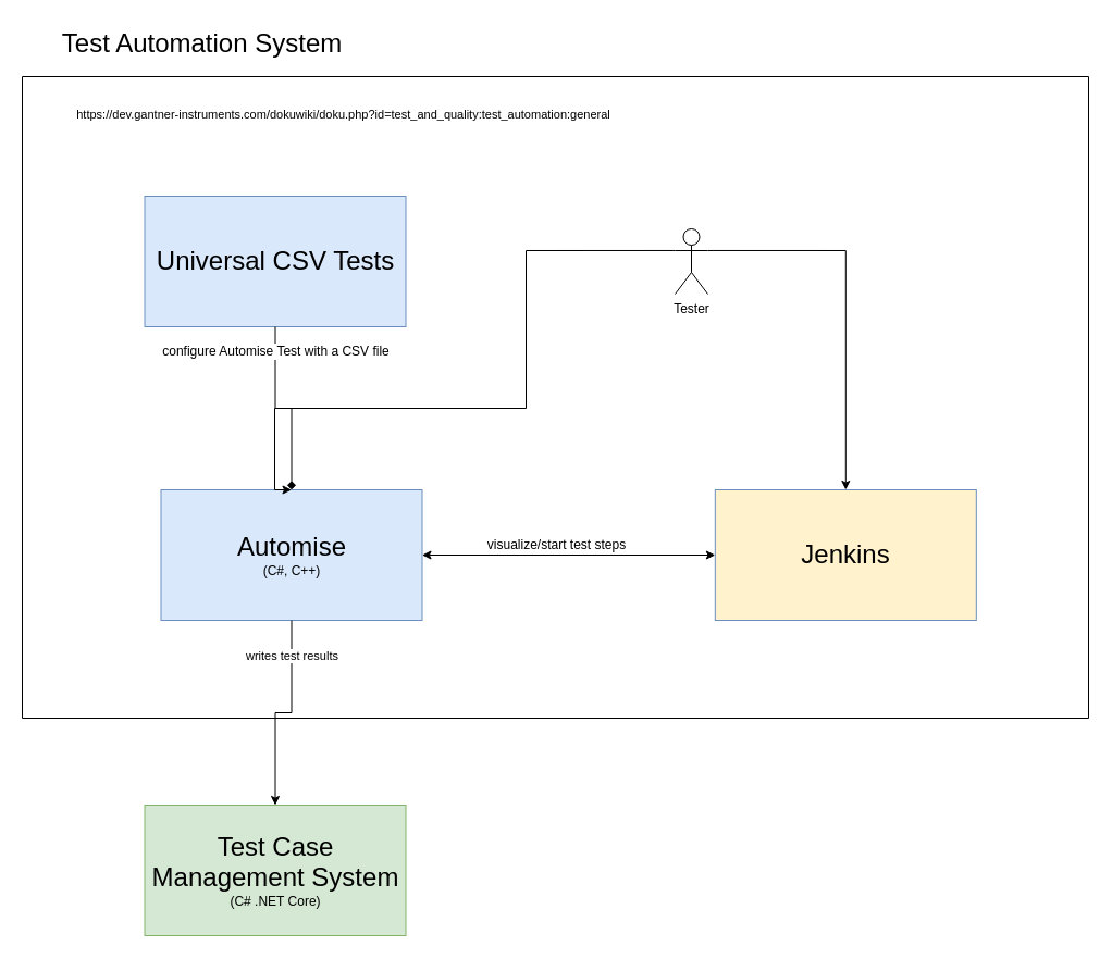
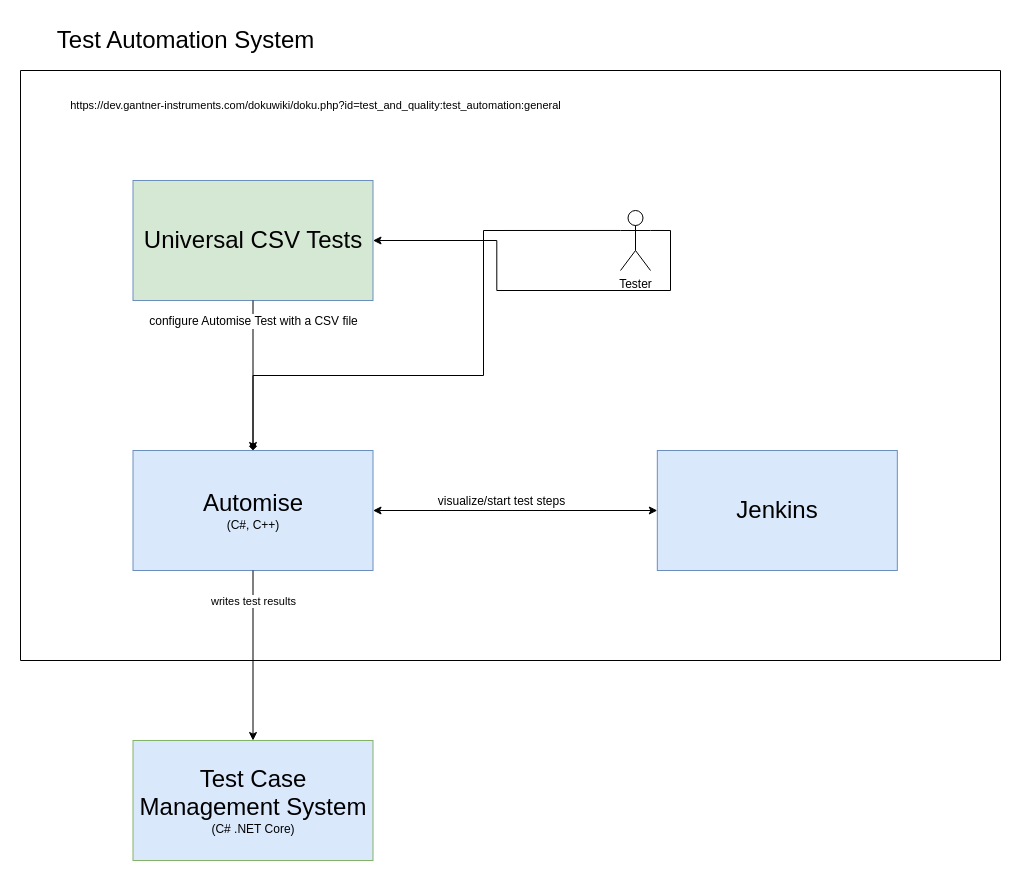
  <mxCell id="0" />
  <mxCell id="1" parent="0" />
  <mxCell id="2" value="" style="swimlane;startSize=0;fontSize=11;" parent="1" vertex="1"><mxGeometry x="20" y="70" width="980" height="590" as="geometry"><mxRectangle x="-50" y="90" width="50" height="40" as="alternateBounds" /></mxGeometry></mxCell>
  <mxCell id="3" value="https://dev.gantner-instruments.com/dokuwiki/doku.php?id=test_and_quality:test_automation:general" style="text;html=1;align=center;verticalAlign=middle;resizable=0;points=[];autosize=1;strokeColor=none;fillColor=none;fontSize=11;" parent="2" vertex="1"><mxGeometry x="40" y="20" width="510" height="30" as="geometry" /></mxCell>
- <mxCell id="4" value="&lt;font style=&quot;font-size: 24px;&quot;&gt;Universal CSV Tests&lt;/font&gt;" style="rounded=0;whiteSpace=wrap;html=1;fillColor=#dae8fc;strokeColor=#6c8ebf;" parent="2" vertex="1"><mxGeometry x="112.5" y="110" width="240" height="120" as="geometry" /></mxCell>
- <mxCell id="5" value="&lt;font style=&quot;&quot;&gt;&lt;span style=&quot;font-size: 24px;&quot;&gt;Automise&lt;/span&gt;&lt;br&gt;&lt;font style=&quot;font-size: 12px;&quot;&gt;(C#, C++)&lt;/font&gt;&lt;br&gt;&lt;/font&gt;" style="rounded=0;whiteSpace=wrap;html=1;fillColor=#dae8fc;strokeColor=#6c8ebf;" parent="2" vertex="1"><mxGeometry x="127.5" y="380" width="240" height="120" as="geometry" /></mxCell>
+ <mxCell id="4" value="&lt;font style=&quot;font-size: 24px;&quot;&gt;Universal CSV Tests&lt;/font&gt;" style="rounded=0;whiteSpace=wrap;html=1;fillColor=#d5e8d4;strokeColor=#6c8ebf;" parent="2" vertex="1"><mxGeometry x="112.5" y="110" width="240" height="120" as="geometry" /></mxCell>
+ <mxCell id="5" value="&lt;font style=&quot;&quot;&gt;&lt;span style=&quot;font-size: 24px;&quot;&gt;Automise&lt;/span&gt;&lt;br&gt;&lt;font style=&quot;font-size: 12px;&quot;&gt;(C#, C++)&lt;/font&gt;&lt;br&gt;&lt;/font&gt;" style="rounded=0;whiteSpace=wrap;html=1;fillColor=#dae8fc;strokeColor=#6c8ebf;" parent="2" vertex="1"><mxGeometry x="112.5" y="380" width="240" height="120" as="geometry" /></mxCell>
  <mxCell id="6" style="edgeStyle=orthogonalEdgeStyle;rounded=0;orthogonalLoop=1;jettySize=auto;html=1;entryX=0.5;entryY=0;entryDx=0;entryDy=0;fontSize=11;endArrow=diamond;" parent="2" source="4" target="5" edge="1"><mxGeometry relative="1" as="geometry" /></mxCell>
  <mxCell id="7" value="configure Automise Test with a CSV file" style="edgeLabel;html=1;align=center;verticalAlign=middle;resizable=0;points=[];fontSize=12;" parent="6" vertex="1" connectable="0"><mxGeometry x="-0.743" y="-2" relative="1" as="geometry"><mxPoint x="2" y="1" as="offset" /></mxGeometry></mxCell>
  <mxCell id="8" style="edgeStyle=orthogonalEdgeStyle;rounded=0;orthogonalLoop=1;jettySize=auto;html=1;exitX=0.5;exitY=1;exitDx=0;exitDy=0;fontSize=11;" parent="2" edge="1"><mxGeometry relative="1" as="geometry"><mxPoint x="510.82" y="440" as="sourcePoint" /><mxPoint x="510.82" y="440" as="targetPoint" /></mxGeometry></mxCell>
  <mxCell id="9" value="" style="endArrow=classic;startArrow=classic;html=1;rounded=0;entryX=0;entryY=0.5;entryDx=0;entryDy=0;exitX=1;exitY=0.5;exitDx=0;exitDy=0;" parent="2" source="5" target="11" edge="1"><mxGeometry width="50" height="50" relative="1" as="geometry"><mxPoint x="391.82" y="439.58" as="sourcePoint" /><mxPoint x="636.82" y="439.58" as="targetPoint" /></mxGeometry></mxCell>
  <mxCell id="10" value="&lt;span style=&quot;font-size: 12px&quot;&gt;visualize/start test steps&lt;/span&gt;" style="edgeLabel;html=1;align=center;verticalAlign=middle;resizable=0;points=[];" parent="9" vertex="1" connectable="0"><mxGeometry x="-0.352" y="-2" relative="1" as="geometry"><mxPoint x="36" y="-12" as="offset" /></mxGeometry></mxCell>
- <mxCell id="11" value="&lt;font style=&quot;font-size: 24px;&quot;&gt;Jenkins&lt;/font&gt;" style="rounded=0;whiteSpace=wrap;html=1;fillColor=#fff2cc;strokeColor=#6c8ebf;" parent="2" vertex="1"><mxGeometry x="636.82" y="380" width="240" height="120" as="geometry" /></mxCell>
+ <mxCell id="11" value="&lt;font style=&quot;font-size: 24px;&quot;&gt;Jenkins&lt;/font&gt;" style="rounded=0;whiteSpace=wrap;html=1;fillColor=#dae8fc;strokeColor=#6c8ebf;" parent="2" vertex="1"><mxGeometry x="636.82" y="380" width="240" height="120" as="geometry" /></mxCell>
  <mxCell id="12" style="edgeStyle=orthogonalEdgeStyle;rounded=0;orthogonalLoop=1;jettySize=auto;html=1;entryX=0.5;entryY=0;entryDx=0;entryDy=0;exitX=0;exitY=0.333;exitDx=0;exitDy=0;exitPerimeter=0;" parent="2" source="14" target="5" edge="1"><mxGeometry relative="1" as="geometry"><Array as="points"><mxPoint x="463" y="160" /><mxPoint x="463" y="305" /><mxPoint x="232" y="305" /></Array></mxGeometry></mxCell>
- <mxCell id="13" style="edgeStyle=orthogonalEdgeStyle;rounded=0;orthogonalLoop=1;jettySize=auto;html=1;exitX=1;exitY=0.333;exitDx=0;exitDy=0;exitPerimeter=0;" parent="2" source="14" target="11" edge="1"><mxGeometry relative="1" as="geometry" /></mxCell>
+ <mxCell id="13" style="edgeStyle=orthogonalEdgeStyle;rounded=0;orthogonalLoop=1;jettySize=auto;html=1;exitX=1;exitY=0.333;exitDx=0;exitDy=0;exitPerimeter=0;" parent="2" source="14" target="4" edge="1"><mxGeometry relative="1" as="geometry" /></mxCell>
  <mxCell id="14" value="Tester" style="shape=umlActor;verticalLabelPosition=bottom;verticalAlign=top;html=1;outlineConnect=0;" parent="2" vertex="1"><mxGeometry x="600" y="140" width="30" height="60" as="geometry" /></mxCell>
  <mxCell id="15" value="&lt;font style=&quot;font-size: 24px;&quot;&gt;Test Automation System&lt;/font&gt;" style="text;html=1;align=center;verticalAlign=middle;resizable=0;points=[];autosize=1;strokeColor=none;fillColor=none;fontSize=11;" parent="1" vertex="1"><mxGeometry x="45" y="20" width="280" height="40" as="geometry" /></mxCell>
- <mxCell id="16" value="&lt;font style=&quot;&quot;&gt;&lt;span style=&quot;font-size: 24px;&quot;&gt;Test Case Management System&lt;/span&gt;&lt;br&gt;&lt;font style=&quot;font-size: 12px;&quot;&gt;(C# .NET Core)&lt;/font&gt;&lt;br&gt;&lt;/font&gt;" style="rounded=0;whiteSpace=wrap;html=1;fillColor=#d5e8d4;strokeColor=#82b366;" parent="1" vertex="1"><mxGeometry x="132.5" y="740" width="240" height="120" as="geometry" /></mxCell>
+ <mxCell id="16" value="&lt;font style=&quot;&quot;&gt;&lt;span style=&quot;font-size: 24px;&quot;&gt;Test Case Management System&lt;/span&gt;&lt;br&gt;&lt;font style=&quot;font-size: 12px;&quot;&gt;(C# .NET Core)&lt;/font&gt;&lt;br&gt;&lt;/font&gt;" style="rounded=0;whiteSpace=wrap;html=1;fillColor=#dae8fc;strokeColor=#82b366;" parent="1" vertex="1"><mxGeometry x="132.5" y="740" width="240" height="120" as="geometry" /></mxCell>
  <mxCell id="17" style="edgeStyle=orthogonalEdgeStyle;rounded=0;orthogonalLoop=1;jettySize=auto;html=1;" parent="1" source="5" target="16" edge="1"><mxGeometry relative="1" as="geometry"><Array as="points" /></mxGeometry></mxCell>
  <mxCell id="18" value="writes test results" style="edgeLabel;html=1;align=center;verticalAlign=middle;resizable=0;points=[];" parent="17" vertex="1" connectable="0"><mxGeometry x="-0.725" y="-3" relative="1" as="geometry"><mxPoint x="3" y="7" as="offset" /></mxGeometry></mxCell>
